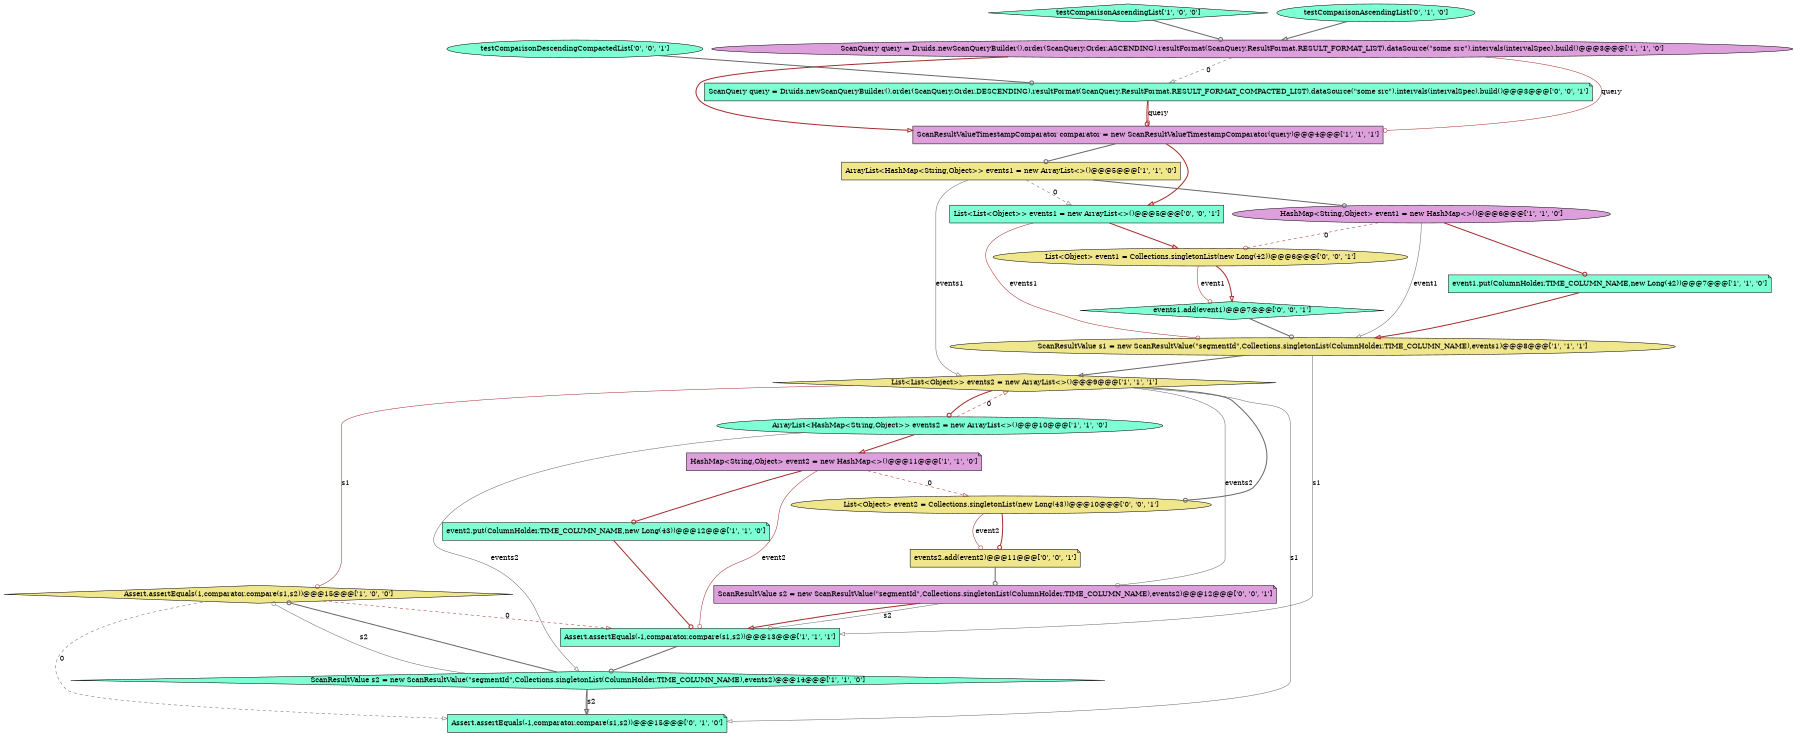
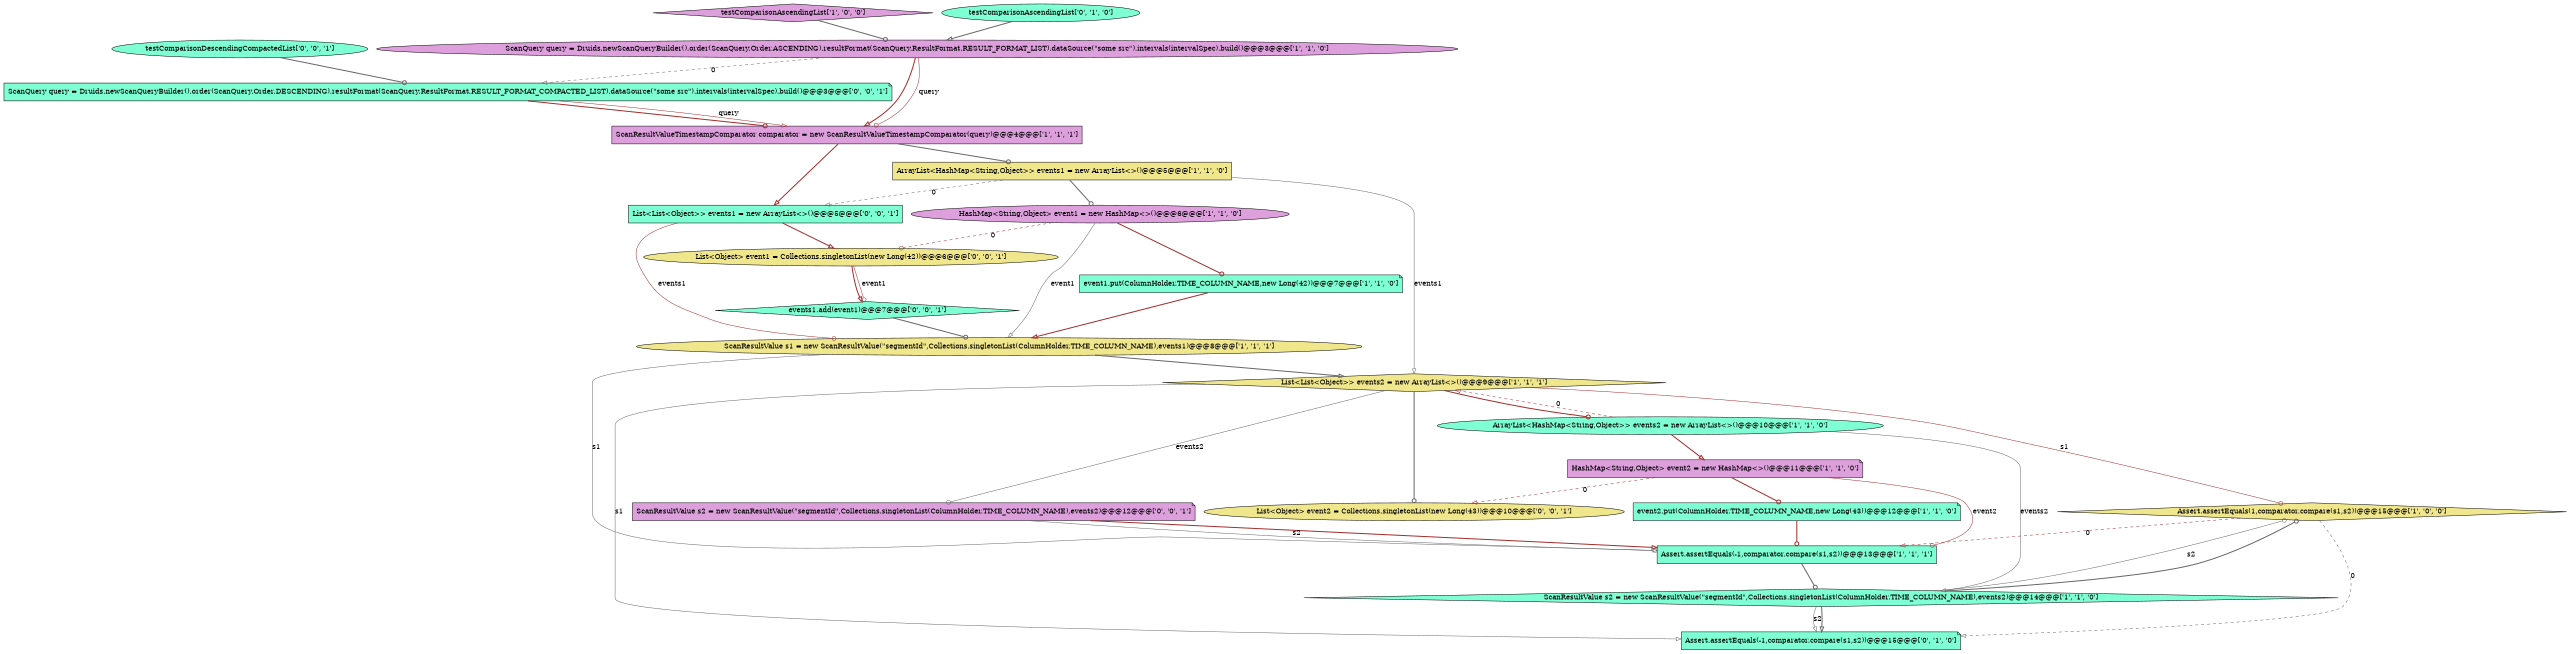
  digraph {
    node [fillcolor=aquamarine shape=ellipse style=filled]
    edge [arrowhead=odot color=brown style=bold]
    n1 [fillcolor=khaki label="List<List<Object>> events2 = new ArrayList<>()@@@9@@@['1', '1', '1']" shape=diamond]
    n2 [fillcolor=khaki label="Assert.assertEquals(1,comparator.compare(s1,s2))@@@15@@@['1', '0', '0']" shape=diamond]
    n3 [fillcolor=plum label="ScanResultValue s2 = new ScanResultValue(\"segmentId\",Collections.singletonList(ColumnHolder.TIME_COLUMN_NAME),events2)@@@12@@@['0', '0', '1']" shape=note]
    n4 [fillcolor=khaki label="List<Object> event2 = Collections.singletonList(new Long(43))@@@10@@@['0', '0', '1']"]
    n5 [label="Assert.assertEquals(-1,comparator.compare(s1,s2))@@@15@@@['0', '1', '0']" shape=note]
    n6 [label="ArrayList<HashMap<String,Object>> events2 = new ArrayList<>()@@@10@@@['1', '1', '0']"]
    n7 [label="Assert.assertEquals(-1,comparator.compare(s1,s2))@@@13@@@['1', '1', '1']" shape=box]
-   n8 [fillcolor=khaki label="events2.add(event2)@@@11@@@['0', '0', '1']" shape=note]
    n9 [fillcolor=plum label="HashMap<String,Object> event2 = new HashMap<>()@@@11@@@['1', '1', '0']" shape=note]
    n10 [label="ScanResultValue s2 = new ScanResultValue(\"segmentId\",Collections.singletonList(ColumnHolder.TIME_COLUMN_NAME),events2)@@@14@@@['1', '1', '0']" shape=diamond]
    n11 [label="ScanQuery query = Druids.newScanQueryBuilder().order(ScanQuery.Order.DESCENDING).resultFormat(ScanQuery.ResultFormat.RESULT_FORMAT_COMPACTED_LIST).dataSource(\"some src\").intervals(intervalSpec).build()@@@3@@@['0', '0', '1']" shape=note]
    n12 [fillcolor=plum label="ScanResultValueTimestampComparator comparator = new ScanResultValueTimestampComparator(query)@@@4@@@['1', '1', '1']" shape=box]
    n13 [label="List<List<Object>> events1 = new ArrayList<>()@@@5@@@['0', '0', '1']" shape=box]
    n14 [fillcolor=khaki label="ArrayList<HashMap<String,Object>> events1 = new ArrayList<>()@@@5@@@['1', '1', '0']" shape=box]
    n15 [fillcolor=khaki label="ScanResultValue s1 = new ScanResultValue(\"segmentId\",Collections.singletonList(ColumnHolder.TIME_COLUMN_NAME),events1)@@@8@@@['1', '1', '1']"]
    n16 [fillcolor=plum label="ScanQuery query = Druids.newScanQueryBuilder().order(ScanQuery.Order.ASCENDING).resultFormat(ScanQuery.ResultFormat.RESULT_FORMAT_LIST).dataSource(\"some src\").intervals(intervalSpec).build()@@@3@@@['1', '1', '0']"]
    n17 [fillcolor=khaki label="List<Object> event1 = Collections.singletonList(new Long(42))@@@6@@@['0', '0', '1']"]
    n18 [label="events1.add(event1)@@@7@@@['0', '0', '1']" shape=diamond]
    n19 [label="event2.put(ColumnHolder.TIME_COLUMN_NAME,new Long(43))@@@12@@@['1', '1', '0']" shape=note]
-   n20 [label="testComparisonAscendingList['1', '0', '0']" shape=diamond]
+   n20 [fillcolor=plum label="testComparisonAscendingList['1', '0', '0']" shape=diamond]
    n21 [fillcolor=plum label="HashMap<String,Object> event1 = new HashMap<>()@@@6@@@['1', '1', '0']"]
    n22 [label="event1.put(ColumnHolder.TIME_COLUMN_NAME,new Long(42))@@@7@@@['1', '1', '0']" shape=note]
    n23 [label="testComparisonAscendingList['0', '1', '0']"]
    n24 [label="testComparisonDescendingCompactedList['0', '0', '1']"]
    n1 -> n2 [label=s1 style=solid]
    n1 -> n3 [color=gray40 label=events2 style=solid]
    n1 -> n4 [color=gray40]
    n1 -> n5 [arrowhead=onormal color=gray40 label=s1 style=solid]
    n1 -> n6
    n2 -> n5 [arrowhead=onormal color=gray40 label=0 style=dashed]
    n2 -> n7 [arrowhead=onormal label=0 style=dashed]
    n3 -> n7 [arrowhead=onormal]
    n3 -> n7 [color=gray40 label=s2 style=solid]
-   n4 -> n8
-   n4 -> n8 [label=event2 style=solid]
    n6 -> n1 [arrowhead=onormal label=0 style=dashed]
    n6 -> n9 [arrowhead=onormal]
    n6 -> n10 [arrowhead=onormal color=gray40 label=events2 style=solid]
    n7 -> n10 [color=gray40]
-   n8 -> n3 [color=gray40]
    n9 -> n4 [arrowhead=onormal label=0 style=dashed]
    n9 -> n7 [label=event2 style=solid]
    n9 -> n19
    n10 -> n2 [color=gray40 label=s2 style=solid]
    n10 -> n2 [color=gray40]
    n10 -> n5 [arrowhead=onormal color=gray40 label=s2 style=solid]
    n10 -> n5 [arrowhead=onormal color=gray40]
    n11 -> n12
    n11 -> n12 [arrowhead=onormal label=query style=solid]
    n12 -> n13 [arrowhead=onormal]
    n12 -> n14 [color=gray40]
    n13 -> n15 [label=events1 style=solid]
    n13 -> n17 [arrowhead=onormal]
    n14 -> n1 [arrowhead=onormal color=gray40 label=events1 style=solid]
    n14 -> n13 [arrowhead=onormal color=gray40 label=0 style=dashed]
    n14 -> n21 [color=gray40]
    n15 -> n1 [arrowhead=onormal color=gray40]
    n15 -> n7 [arrowhead=onormal color=gray40 label=s1 style=solid]
    n16 -> n11 [arrowhead=onormal color=gray40 label=0 style=dashed]
    n16 -> n12 [arrowhead=onormal]
    n16 -> n12 [label=query style=solid]
    n17 -> n18 [label=event1 style=solid]
    n17 -> n18 [arrowhead=onormal]
    n18 -> n15 [color=gray40]
    n19 -> n7
    n20 -> n16 [color=gray40]
    n21 -> n15 [arrowhead=onormal color=gray40 label=event1 style=solid]
    n21 -> n17 [label=0 style=dashed]
    n21 -> n22
    n22 -> n15 [arrowhead=onormal]
    n23 -> n16 [arrowhead=onormal color=gray40]
    n24 -> n11 [color=gray40]
  }
